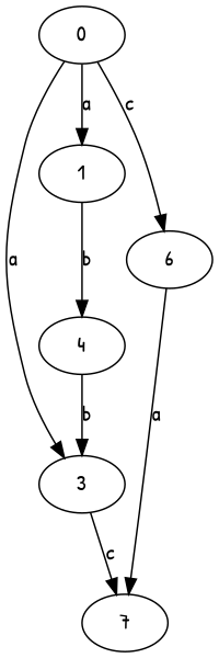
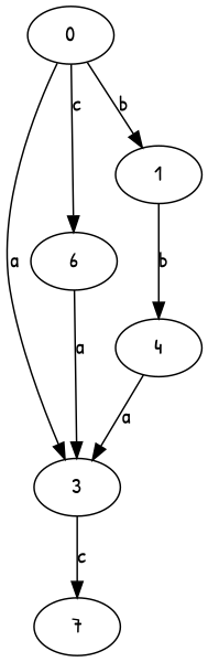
  strict digraph {
    fontname="Patrick Hand"
    node [fontname="Patrick Hand"]
    edge [fontname="Patrick Hand"]
    3
    7
    4
    6
    0
    1
    3 -> 7 [label=c]
-   4 -> 3 [label=b]
-   6 -> 7 [label=a]
+   4 -> 3 [label=a]
+   6 -> 3 [label=a]
    0 -> 3 [label=a]
    0 -> 6 [label=c]
-   0 -> 1 [label=a]
+   0 -> 1 [label=b]
    1 -> 4 [label=b]
  }
